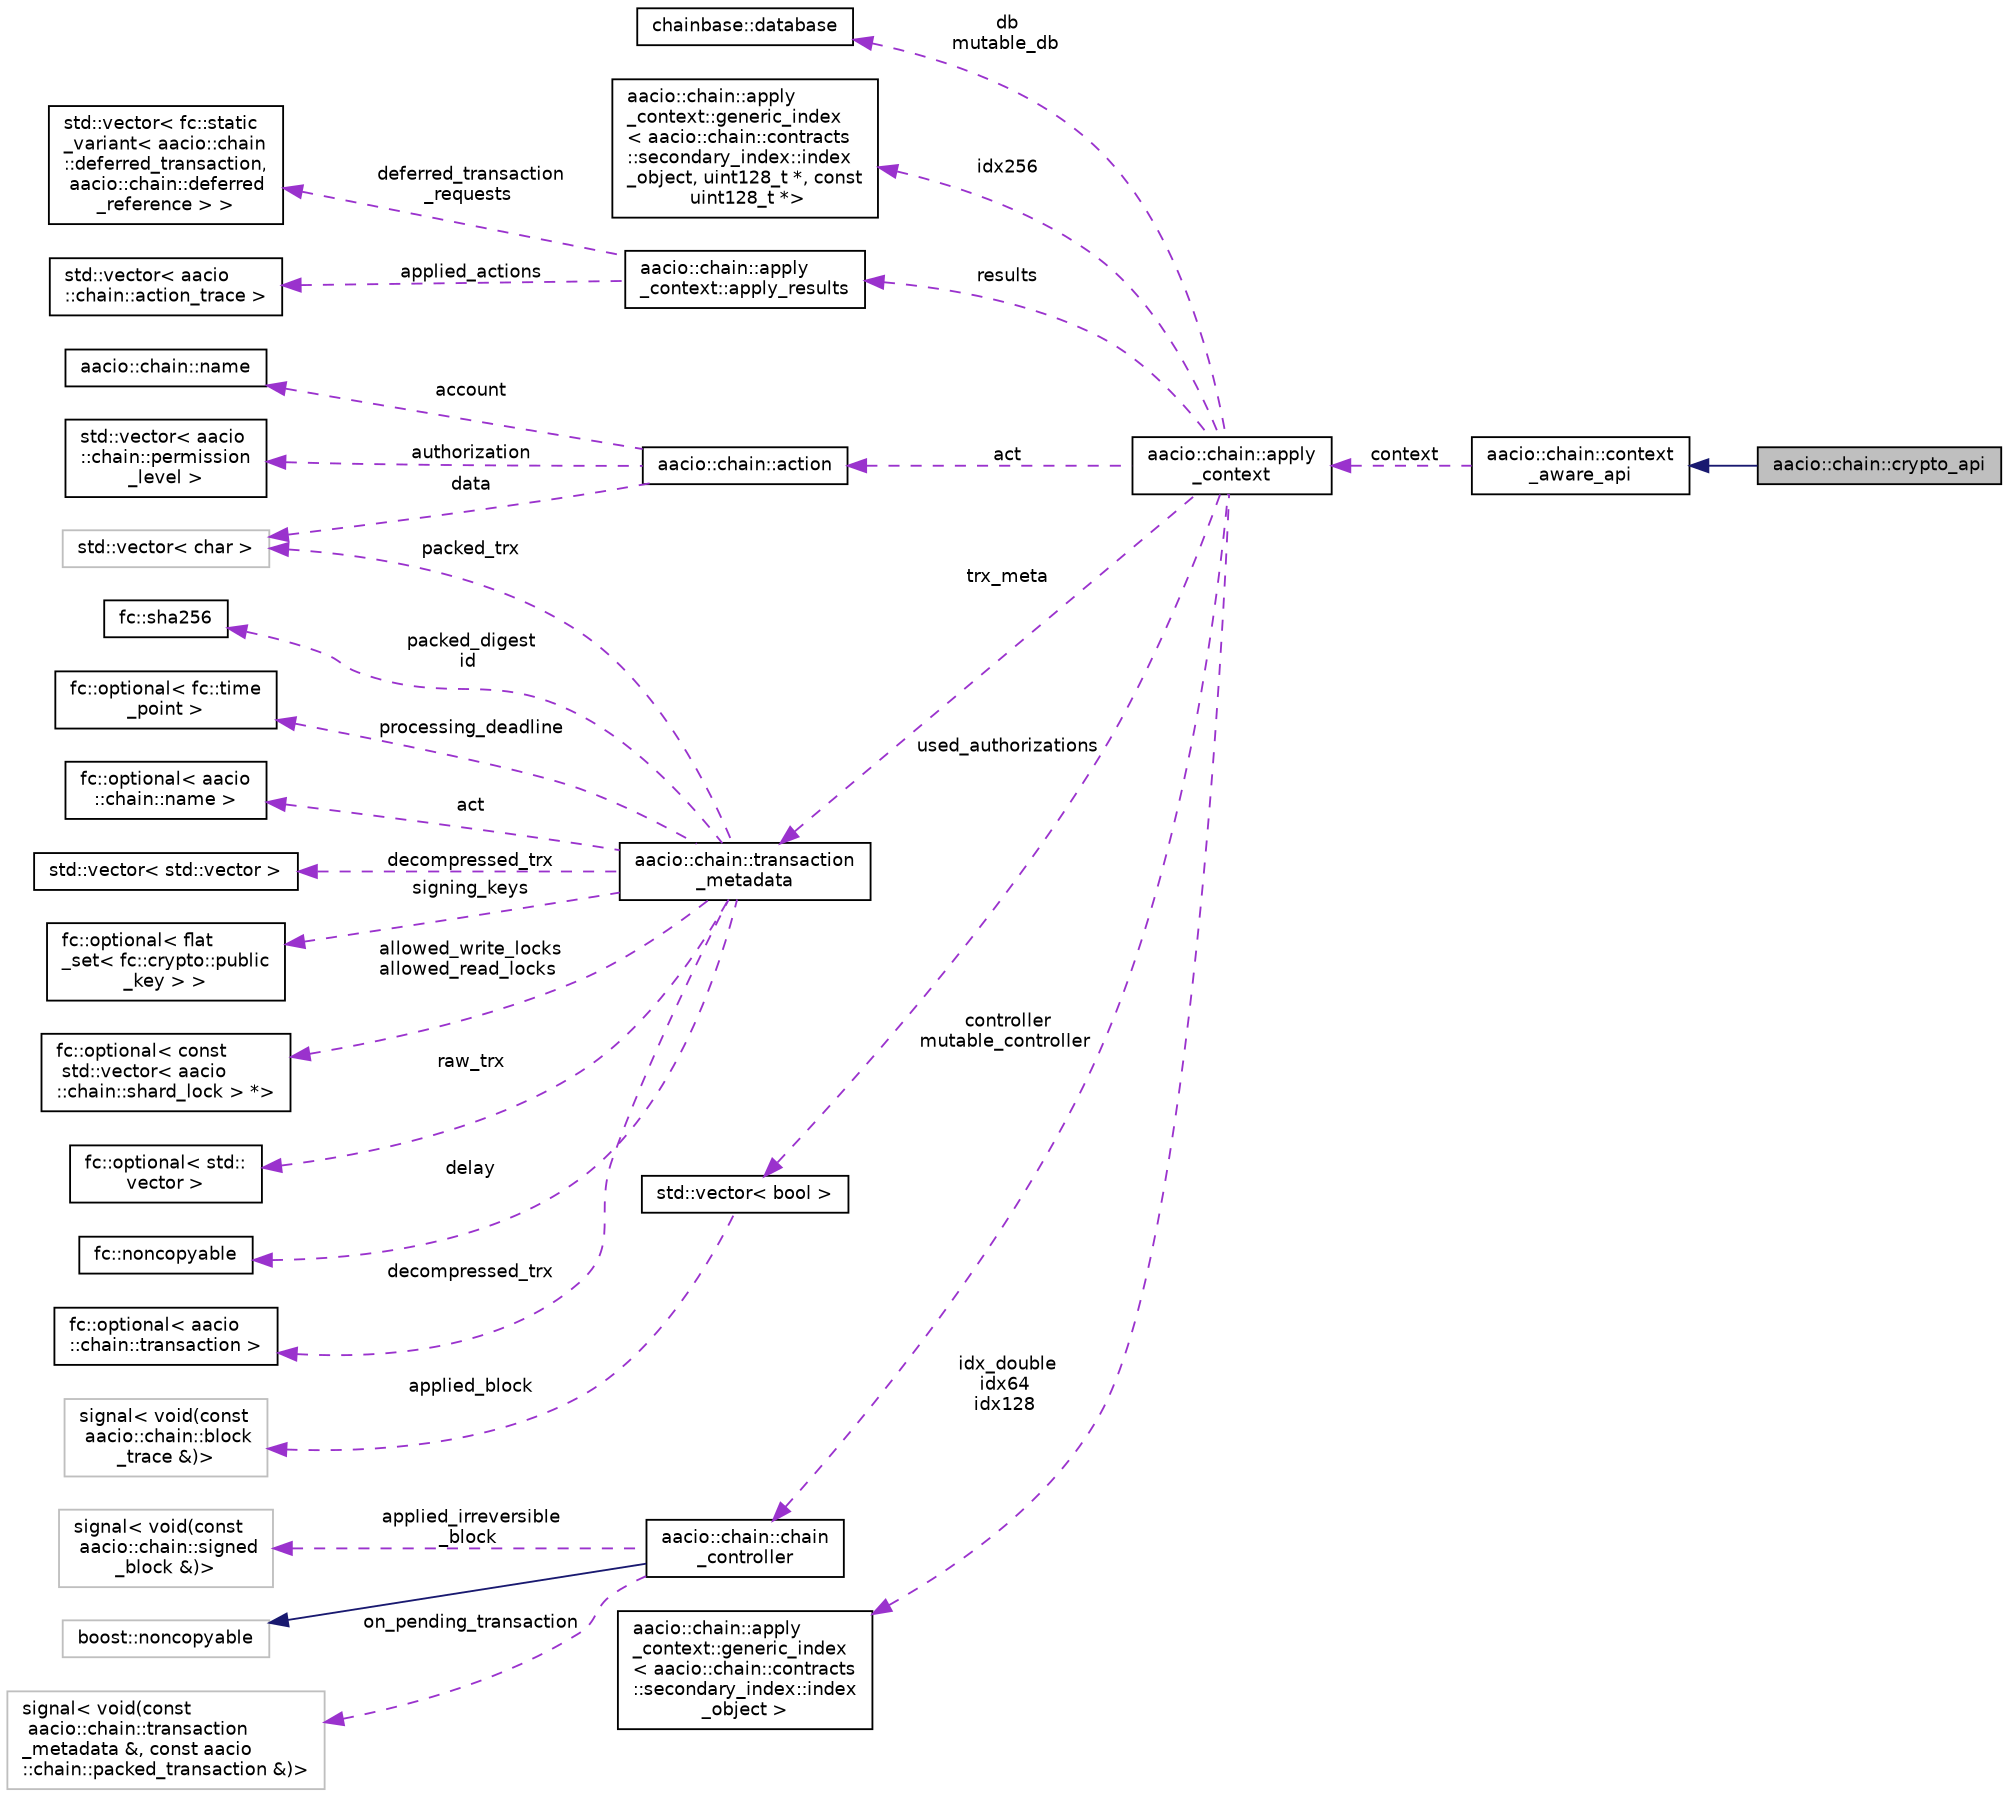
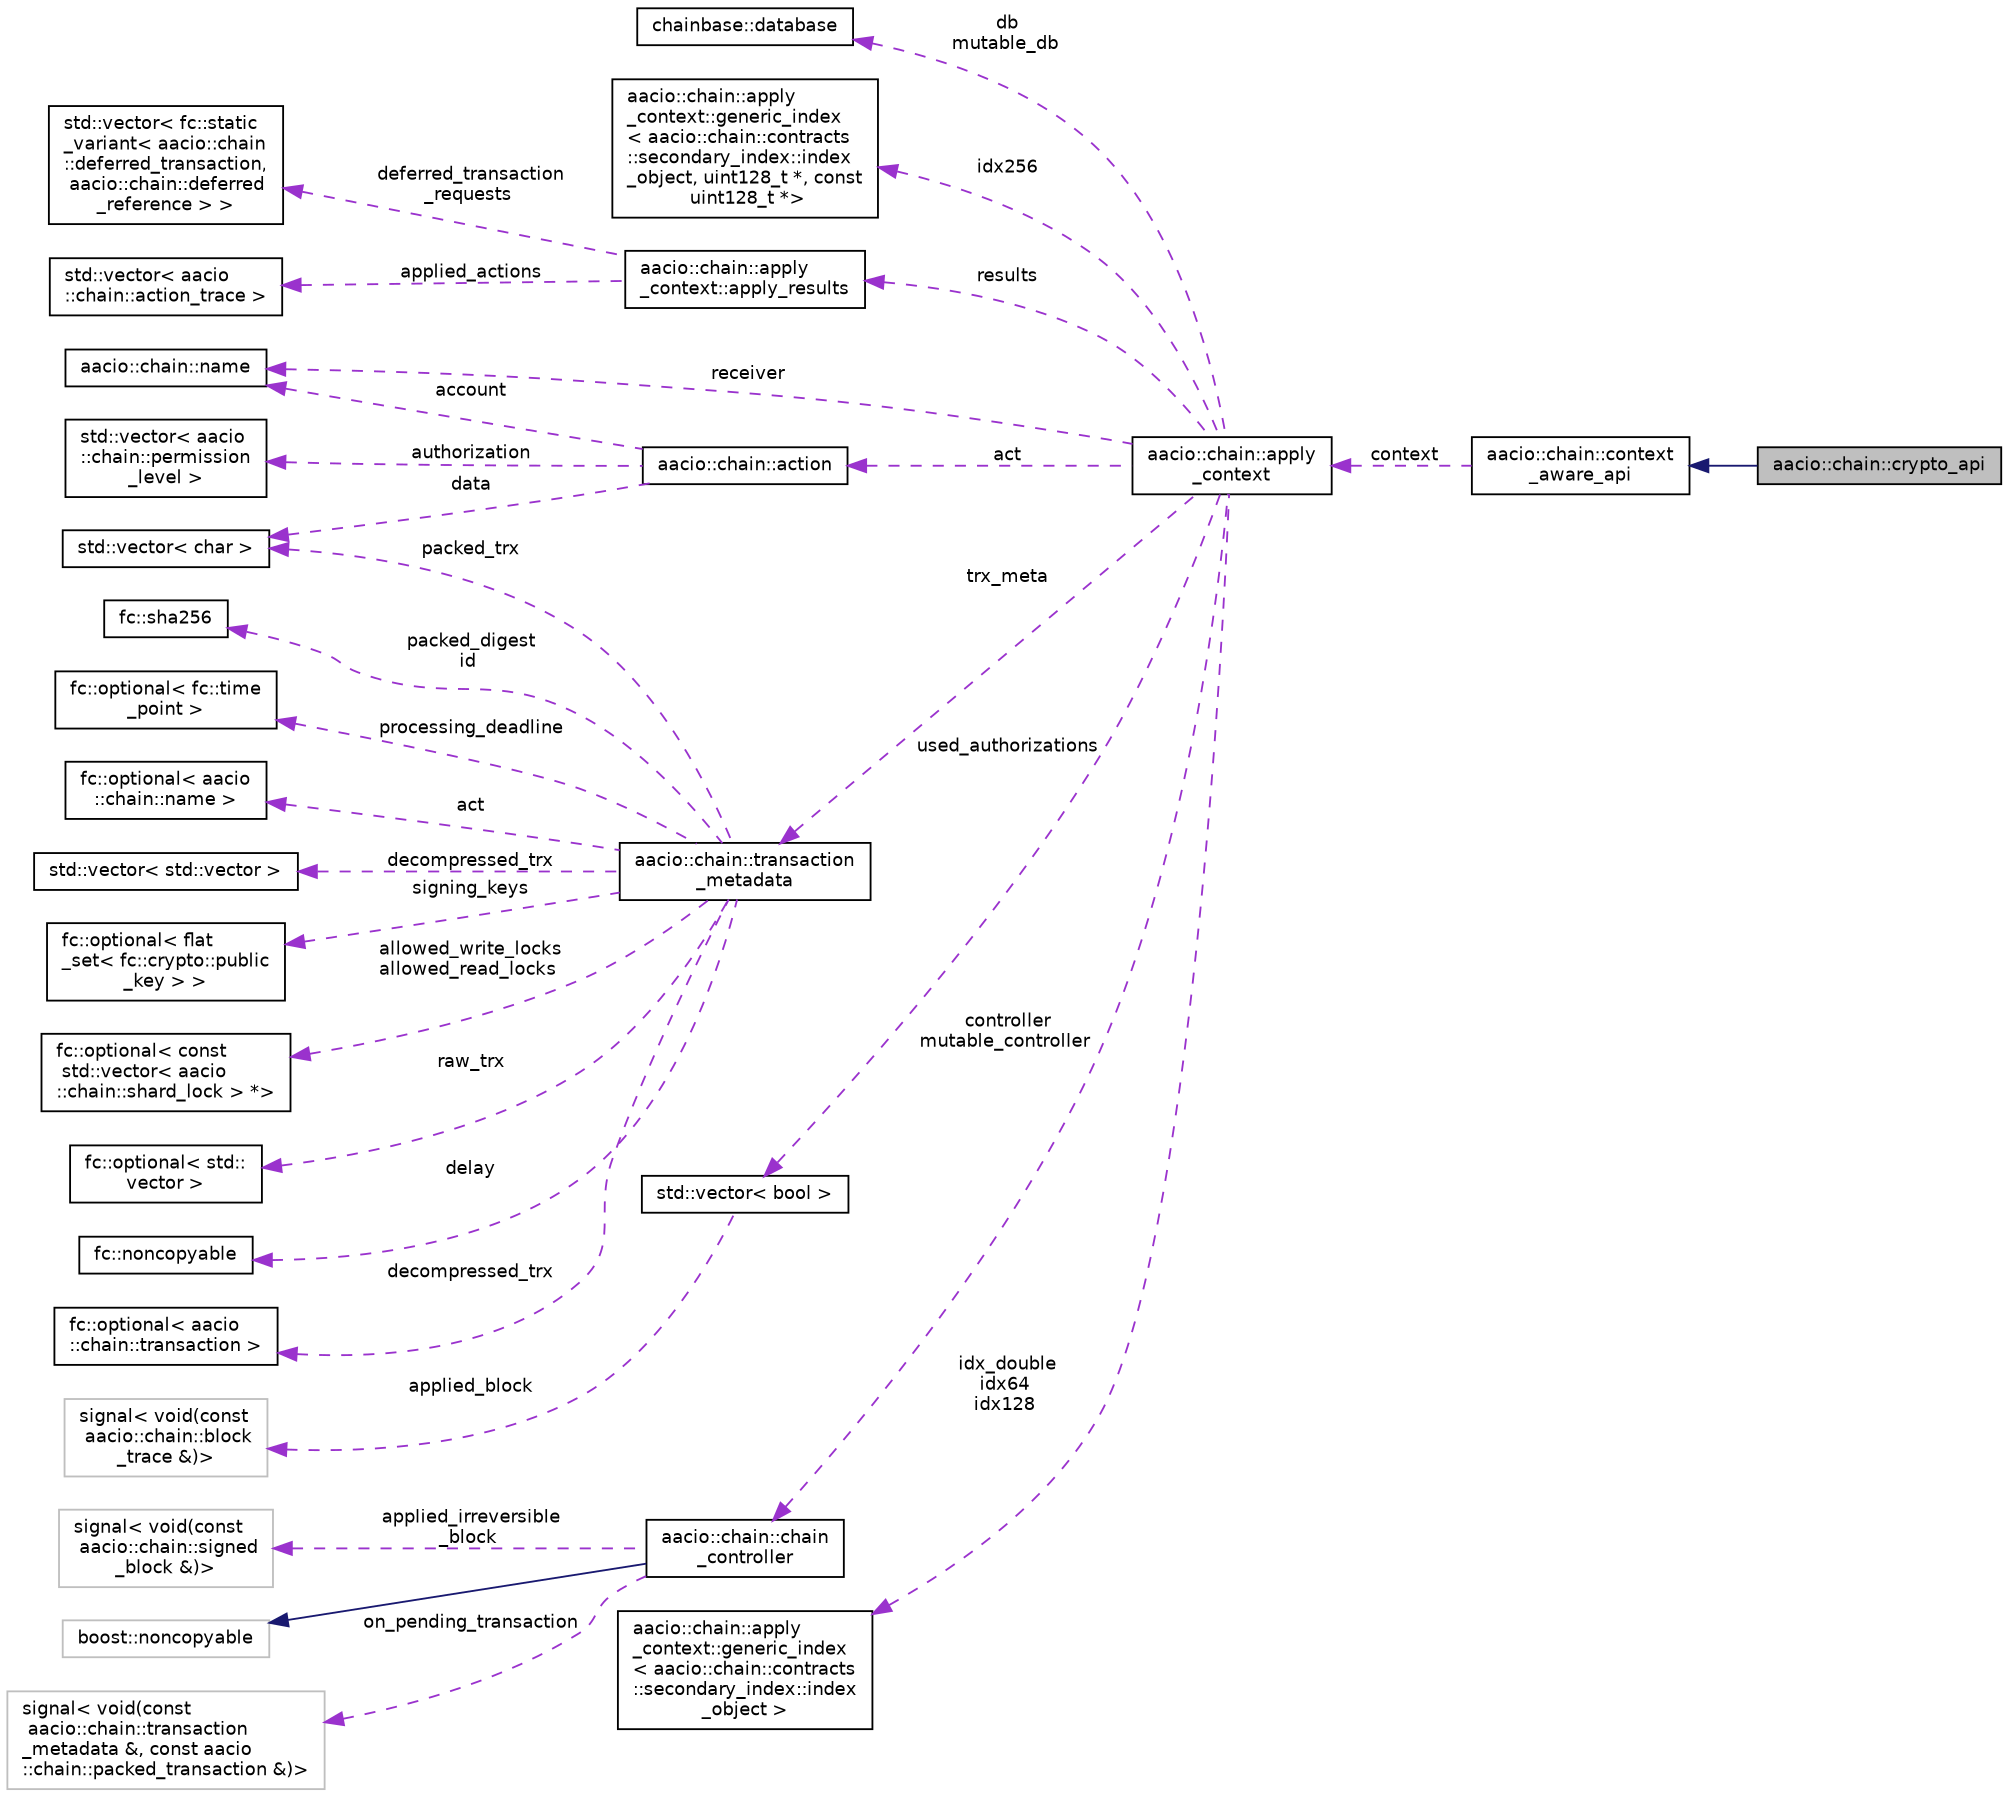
  digraph {
    rankdir=LR
    node [color=black fillcolor=white fontname=Helvetica fontsize=10 shape=record style=filled]
    edge [color=darkorchid3 dir=back fontname=Helvetica fontsize=10 labelfontname=Helvetica labelfontsize=10 style=dashed]
    n1 [fillcolor=grey75 fontcolor=black height=0.2 label="aacio::chain::crypto_api" width=0.4]
    n2 [height=0.2 label="aacio::chain::context\l_aware_api" width=0.4]
    n3 [height=0.2 label="aacio::chain::apply\l_context" width=0.4]
    n4 [height=0.2 label="chainbase::database" width=0.4]
    n5 [height=0.2 label="aacio::chain::apply\l_context::generic_index\l\< aacio::chain::contracts\l::secondary_index::index\l_object, uint128_t *, const\l uint128_t *\>" width=0.4]
    n6 [height=0.2 label="aacio::chain::apply\l_context::apply_results" width=0.4]
    n7 [height=0.2 label="std::vector\< fc::static\l_variant\< aacio::chain\l::deferred_transaction,\l aacio::chain::deferred\l_reference \> \>" width=0.4]
    n8 [height=0.2 label="std::vector\< aacio\l::chain::action_trace \>" width=0.4]
    n9 [height=0.2 label="aacio::chain::action" width=0.4]
-   n10 [color=grey75 height=0.2 label="std::vector\< char \>" width=0.4]
+   n10 [height=0.2 label="std::vector\< char \>" width=0.4]
    n11 [height=0.2 label="aacio::chain::transaction\l_metadata" width=0.4]
    n12 [height=0.2 label="std::vector\< aacio\l::chain::permission\l_level \>" width=0.4]
    n13 [height=0.2 label="aacio::chain::name" width=0.4]
    n14 [height=0.2 label="fc::optional\< fc::time\l_point \>" width=0.4]
    n15 [height=0.2 label="fc::optional\< aacio\l::chain::name \>" width=0.4]
    n16 [height=0.2 label="std::vector\< std::vector \>" width=0.4]
    n17 [height=0.2 label="fc::optional\< flat\l_set\< fc::crypto::public\l_key \> \>" width=0.4]
    n18 [height=0.2 label="fc::optional\< const\l std::vector\< aacio\l::chain::shard_lock \> *\>" width=0.4]
    n19 [height=0.2 label="fc::optional\< std::\lvector \>" width=0.4]
    n20 [height=0.2 label="fc::noncopyable" width=0.4]
    n21 [height=0.2 label="fc::optional\< aacio\l::chain::transaction \>" width=0.4]
    n22 [height=0.2 label="fc::sha256" width=0.4]
    n23 [height=0.2 label="std::vector\< bool \>" width=0.4]
    n24 [height=0.2 label="aacio::chain::chain\l_controller" width=0.4]
    n25 [color=grey75 height=0.2 label="boost::noncopyable" width=0.4]
    n26 [color=grey75 height=0.2 label="signal\< void(const\l aacio::chain::block\l_trace &)\>" width=0.4]
    n27 [color=grey75 height=0.2 label="signal\< void(const\l aacio::chain::transaction\l_metadata &, const aacio\l::chain::packed_transaction &)\>" width=0.4]
    n28 [color=grey75 height=0.2 label="signal\< void(const\l aacio::chain::signed\l_block &)\>" width=0.4]
    n29 [height=0.2 label="aacio::chain::apply\l_context::generic_index\l\< aacio::chain::contracts\l::secondary_index::index\l_object \>" width=0.4]
    n2 -> n1 [color=midnightblue style=solid]
    n3 -> n2 [label=" context"]
    n4 -> n3 [label=" db\nmutable_db"]
    n5 -> n3 [label=" idx256"]
    n6 -> n3 [label=" results"]
    n7 -> n6 [label=" deferred_transaction\l_requests"]
    n8 -> n6 [label=" applied_actions"]
    n9 -> n3 [label=" act"]
    n10 -> n9 [label=" data"]
    n10 -> n11 [label=" packed_trx"]
    n11 -> n3 [label=" trx_meta"]
    n12 -> n9 [label=" authorization"]
+   n13 -> n3 [label=" receiver"]
    n13 -> n9 [label=" account"]
    n14 -> n11 [label=" processing_deadline"]
    n15 -> n11 [label=" act"]
    n16 -> n11 [label=" decompressed_trx"]
    n17 -> n11 [label=" signing_keys"]
    n18 -> n11 [label=" allowed_write_locks\nallowed_read_locks"]
    n19 -> n11 [label=" raw_trx"]
    n20 -> n11 [label=" delay"]
    n21 -> n11 [label=" decompressed_trx"]
    n22 -> n11 [label=" packed_digest\nid"]
    n23 -> n3 [label=" used_authorizations"]
    n24 -> n3 [label=" controller\nmutable_controller"]
    n25 -> n24 [color=midnightblue style=solid]
    n26 -> n23 [label=" applied_block"]
    n27 -> n24 [label=" on_pending_transaction"]
    n28 -> n24 [label=" applied_irreversible\l_block"]
    n29 -> n3 [label=" idx_double\nidx64\nidx128"]
  }
